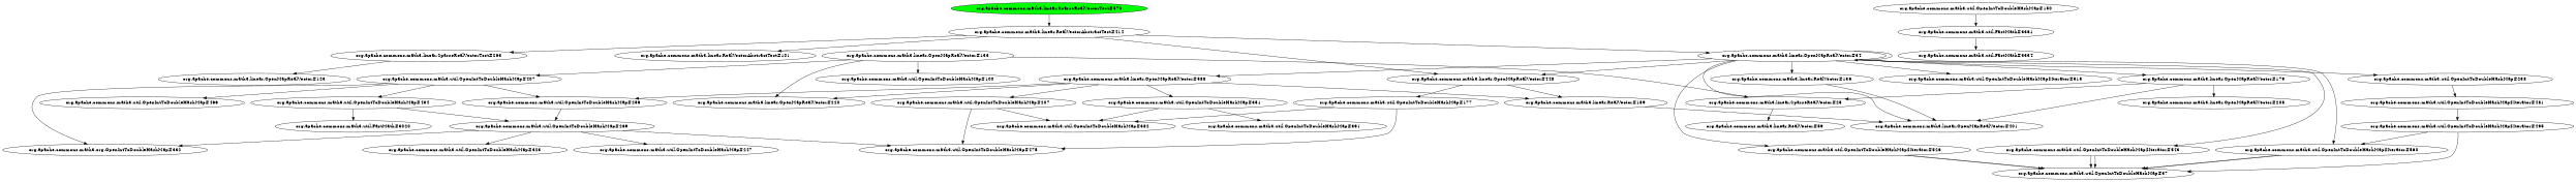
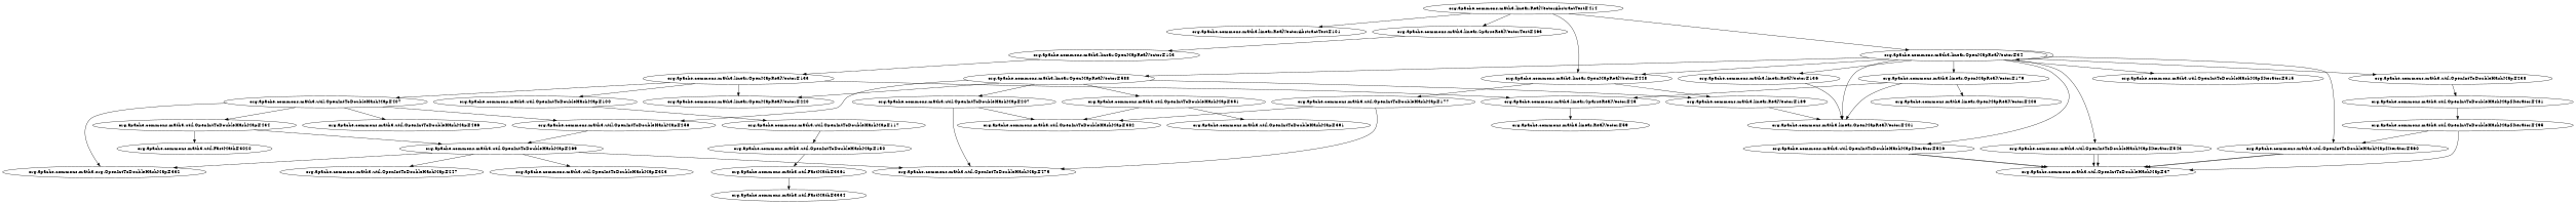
  digraph {
-   "org.apache.commons.math3.linear.SparseRealVectorTest#575" [fillcolor=green style=filled]
    "org.apache.commons.math3.linear.RealVectorAbstractTest#414"
    "org.apache.commons.math3.linear.RealVectorAbstractTest#101"
    "org.apache.commons.math3.linear.SparseRealVectorTest#263"
    "org.apache.commons.math3.linear.OpenMapRealVector#34"
    "org.apache.commons.math3.linear.OpenMapRealVector#448"
    "org.apache.commons.math3.linear.OpenMapRealVector#123"
    "org.apache.commons.math3.linear.OpenMapRealVector#401"
    n9 [label="org.apache.commons.math3.linear.RealVector#136"]
    "org.apache.commons.math3.linear.OpenMapRealVector#179"
    "org.apache.commons.math3.util.OpenIntToDoubleHashMap#238"
    "org.apache.commons.math3.util.OpenIntToDoubleHashMap$Iterator#560"
    "org.apache.commons.math3.util.OpenIntToDoubleHashMap$Iterator#515"
    "org.apache.commons.math3.util.OpenIntToDoubleHashMap$Iterator#526"
    "org.apache.commons.math3.util.OpenIntToDoubleHashMap$Iterator#543"
    "org.apache.commons.math3.linear.OpenMapRealVector#588"
    "org.apache.commons.math3.linear.RealVector#189"
    "org.apache.commons.math3.util.OpenIntToDoubleHashMap#177"
    "org.apache.commons.math3.linear.OpenMapRealVector#133"
    "org.apache.commons.math3.linear.SparseRealVector#25"
    "org.apache.commons.math3.util.OpenIntToDoubleHashMap#100"
    "org.apache.commons.math3.linear.OpenMapRealVector#220"
    "org.apache.commons.math3.util.OpenIntToDoubleHashMap#407"
    "org.apache.commons.math3.linear.RealVector#59"
+   "org.apache.commons.math3.util.OpenIntToDoubleHashMap#117"
    "org.apache.commons.math3.util.OpenIntToDoubleHashMap#256"
    "org.apache.commons.math3.util.OpenIntToDoubleHashMap#466"
    "org.apache.commons.math3.util.OpenIntToDoubleHashMap#434"
    n29 [label="org.apache.commons.math3.org.OpenIntToDoubleHashMap#332"]
    "org.apache.commons.math3.util.OpenIntToDoubleHashMap#150"
    "org.apache.commons.math3.util.FastMath#3361"
    "org.apache.commons.math3.util.FastMath#3334"
    "org.apache.commons.math3.util.OpenIntToDoubleHashMap#269"
    "org.apache.commons.math3.util.FastMath#3020"
    "org.apache.commons.math3.util.OpenIntToDoubleHashMap#475"
    "org.apache.commons.math3.util.OpenIntToDoubleHashMap#247"
    "org.apache.commons.math3.util.OpenIntToDoubleHashMap#323"
    "org.apache.commons.math3.linear.OpenMapRealVector#208"
    "org.apache.commons.math3.util.OpenIntToDoubleHashMap$Iterator#481"
    "org.apache.commons.math3.util.OpenIntToDoubleHashMap#37"
    "org.apache.commons.math3.util.OpenIntToDoubleHashMap#207"
    "org.apache.commons.math3.util.OpenIntToDoubleHashMap#351"
    "org.apache.commons.math3.util.OpenIntToDoubleHashMap$Iterator#495"
    "org.apache.commons.math3.util.OpenIntToDoubleHashMap#382"
    "org.apache.commons.math3.util.OpenIntToDoubleHashMap#391"
-   "org.apache.commons.math3.linear.SparseRealVectorTest#575" -> "org.apache.commons.math3.linear.RealVectorAbstractTest#414"
    "org.apache.commons.math3.linear.RealVectorAbstractTest#414" -> "org.apache.commons.math3.linear.RealVectorAbstractTest#101"
    "org.apache.commons.math3.linear.RealVectorAbstractTest#414" -> "org.apache.commons.math3.linear.SparseRealVectorTest#263"
    "org.apache.commons.math3.linear.RealVectorAbstractTest#414" -> "org.apache.commons.math3.linear.OpenMapRealVector#34"
    "org.apache.commons.math3.linear.RealVectorAbstractTest#414" -> "org.apache.commons.math3.linear.OpenMapRealVector#448"
    "org.apache.commons.math3.linear.SparseRealVectorTest#263" -> "org.apache.commons.math3.linear.OpenMapRealVector#123"
    "org.apache.commons.math3.linear.OpenMapRealVector#34" -> "org.apache.commons.math3.linear.OpenMapRealVector#34"
    "org.apache.commons.math3.linear.OpenMapRealVector#34" -> "org.apache.commons.math3.linear.OpenMapRealVector#448"
    "org.apache.commons.math3.linear.OpenMapRealVector#34" -> "org.apache.commons.math3.linear.OpenMapRealVector#401"
    "org.apache.commons.math3.linear.OpenMapRealVector#34" -> n9
    "org.apache.commons.math3.linear.OpenMapRealVector#34" -> "org.apache.commons.math3.linear.OpenMapRealVector#179"
    "org.apache.commons.math3.linear.OpenMapRealVector#34" -> "org.apache.commons.math3.util.OpenIntToDoubleHashMap#238"
    "org.apache.commons.math3.linear.OpenMapRealVector#34" -> "org.apache.commons.math3.util.OpenIntToDoubleHashMap$Iterator#560"
    "org.apache.commons.math3.linear.OpenMapRealVector#34" -> "org.apache.commons.math3.util.OpenIntToDoubleHashMap$Iterator#515"
    "org.apache.commons.math3.linear.OpenMapRealVector#34" -> "org.apache.commons.math3.util.OpenIntToDoubleHashMap$Iterator#526"
    "org.apache.commons.math3.linear.OpenMapRealVector#34" -> "org.apache.commons.math3.util.OpenIntToDoubleHashMap$Iterator#543"
    "org.apache.commons.math3.linear.OpenMapRealVector#34" -> "org.apache.commons.math3.linear.OpenMapRealVector#588"
    "org.apache.commons.math3.linear.OpenMapRealVector#448" -> "org.apache.commons.math3.linear.RealVector#189"
    "org.apache.commons.math3.linear.OpenMapRealVector#448" -> "org.apache.commons.math3.util.OpenIntToDoubleHashMap#177"
+   "org.apache.commons.math3.linear.OpenMapRealVector#123" -> "org.apache.commons.math3.linear.OpenMapRealVector#133"
    n9 -> "org.apache.commons.math3.linear.OpenMapRealVector#401"
    "org.apache.commons.math3.linear.OpenMapRealVector#179" -> "org.apache.commons.math3.linear.OpenMapRealVector#401"
    "org.apache.commons.math3.linear.OpenMapRealVector#179" -> "org.apache.commons.math3.linear.SparseRealVector#25"
    "org.apache.commons.math3.linear.OpenMapRealVector#179" -> "org.apache.commons.math3.linear.OpenMapRealVector#208"
    "org.apache.commons.math3.util.OpenIntToDoubleHashMap#238" -> "org.apache.commons.math3.util.OpenIntToDoubleHashMap$Iterator#481"
    "org.apache.commons.math3.util.OpenIntToDoubleHashMap$Iterator#560" -> "org.apache.commons.math3.util.OpenIntToDoubleHashMap#37"
    "org.apache.commons.math3.util.OpenIntToDoubleHashMap$Iterator#560" -> "org.apache.commons.math3.util.OpenIntToDoubleHashMap#37"
    "org.apache.commons.math3.util.OpenIntToDoubleHashMap$Iterator#526" -> "org.apache.commons.math3.util.OpenIntToDoubleHashMap#37"
    "org.apache.commons.math3.util.OpenIntToDoubleHashMap$Iterator#526" -> "org.apache.commons.math3.util.OpenIntToDoubleHashMap#37"
    "org.apache.commons.math3.util.OpenIntToDoubleHashMap$Iterator#543" -> "org.apache.commons.math3.util.OpenIntToDoubleHashMap#37"
    "org.apache.commons.math3.util.OpenIntToDoubleHashMap$Iterator#543" -> "org.apache.commons.math3.util.OpenIntToDoubleHashMap#37"
    "org.apache.commons.math3.linear.OpenMapRealVector#588" -> "org.apache.commons.math3.linear.RealVector#189"
    "org.apache.commons.math3.linear.OpenMapRealVector#588" -> "org.apache.commons.math3.linear.OpenMapRealVector#220"
    "org.apache.commons.math3.linear.OpenMapRealVector#588" -> "org.apache.commons.math3.util.OpenIntToDoubleHashMap#256"
    "org.apache.commons.math3.linear.OpenMapRealVector#588" -> "org.apache.commons.math3.util.OpenIntToDoubleHashMap#207"
    "org.apache.commons.math3.linear.OpenMapRealVector#588" -> "org.apache.commons.math3.util.OpenIntToDoubleHashMap#351"
    "org.apache.commons.math3.linear.RealVector#189" -> "org.apache.commons.math3.linear.OpenMapRealVector#401"
    "org.apache.commons.math3.util.OpenIntToDoubleHashMap#177" -> "org.apache.commons.math3.util.OpenIntToDoubleHashMap#475"
    "org.apache.commons.math3.util.OpenIntToDoubleHashMap#177" -> "org.apache.commons.math3.util.OpenIntToDoubleHashMap#382"
    "org.apache.commons.math3.linear.OpenMapRealVector#133" -> "org.apache.commons.math3.linear.SparseRealVector#25"
    "org.apache.commons.math3.linear.OpenMapRealVector#133" -> "org.apache.commons.math3.util.OpenIntToDoubleHashMap#100"
    "org.apache.commons.math3.linear.OpenMapRealVector#133" -> "org.apache.commons.math3.linear.OpenMapRealVector#220"
    "org.apache.commons.math3.linear.OpenMapRealVector#133" -> "org.apache.commons.math3.util.OpenIntToDoubleHashMap#407"
    "org.apache.commons.math3.linear.SparseRealVector#25" -> "org.apache.commons.math3.linear.RealVector#59"
+   "org.apache.commons.math3.util.OpenIntToDoubleHashMap#100" -> "org.apache.commons.math3.util.OpenIntToDoubleHashMap#117"
    "org.apache.commons.math3.util.OpenIntToDoubleHashMap#407" -> "org.apache.commons.math3.util.OpenIntToDoubleHashMap#256"
    "org.apache.commons.math3.util.OpenIntToDoubleHashMap#407" -> "org.apache.commons.math3.util.OpenIntToDoubleHashMap#466"
    "org.apache.commons.math3.util.OpenIntToDoubleHashMap#407" -> "org.apache.commons.math3.util.OpenIntToDoubleHashMap#434"
    "org.apache.commons.math3.util.OpenIntToDoubleHashMap#407" -> n29
+   "org.apache.commons.math3.util.OpenIntToDoubleHashMap#117" -> "org.apache.commons.math3.util.OpenIntToDoubleHashMap#150"
    "org.apache.commons.math3.util.OpenIntToDoubleHashMap#256" -> "org.apache.commons.math3.util.OpenIntToDoubleHashMap#269"
    "org.apache.commons.math3.util.OpenIntToDoubleHashMap#434" -> "org.apache.commons.math3.util.OpenIntToDoubleHashMap#269"
    "org.apache.commons.math3.util.OpenIntToDoubleHashMap#434" -> "org.apache.commons.math3.util.FastMath#3020"
    "org.apache.commons.math3.util.OpenIntToDoubleHashMap#150" -> "org.apache.commons.math3.util.FastMath#3361"
    "org.apache.commons.math3.util.FastMath#3361" -> "org.apache.commons.math3.util.FastMath#3334"
    "org.apache.commons.math3.util.OpenIntToDoubleHashMap#269" -> n29
    "org.apache.commons.math3.util.OpenIntToDoubleHashMap#269" -> "org.apache.commons.math3.util.OpenIntToDoubleHashMap#475"
    "org.apache.commons.math3.util.OpenIntToDoubleHashMap#269" -> "org.apache.commons.math3.util.OpenIntToDoubleHashMap#247"
    "org.apache.commons.math3.util.OpenIntToDoubleHashMap#269" -> "org.apache.commons.math3.util.OpenIntToDoubleHashMap#323"
    "org.apache.commons.math3.util.OpenIntToDoubleHashMap$Iterator#481" -> "org.apache.commons.math3.util.OpenIntToDoubleHashMap$Iterator#495"
    "org.apache.commons.math3.util.OpenIntToDoubleHashMap#207" -> "org.apache.commons.math3.util.OpenIntToDoubleHashMap#475"
    "org.apache.commons.math3.util.OpenIntToDoubleHashMap#207" -> "org.apache.commons.math3.util.OpenIntToDoubleHashMap#382"
    "org.apache.commons.math3.util.OpenIntToDoubleHashMap#351" -> "org.apache.commons.math3.util.OpenIntToDoubleHashMap#382"
    "org.apache.commons.math3.util.OpenIntToDoubleHashMap#351" -> "org.apache.commons.math3.util.OpenIntToDoubleHashMap#391"
    "org.apache.commons.math3.util.OpenIntToDoubleHashMap$Iterator#495" -> "org.apache.commons.math3.util.OpenIntToDoubleHashMap$Iterator#560"
    "org.apache.commons.math3.util.OpenIntToDoubleHashMap$Iterator#495" -> "org.apache.commons.math3.util.OpenIntToDoubleHashMap#37"
  }
